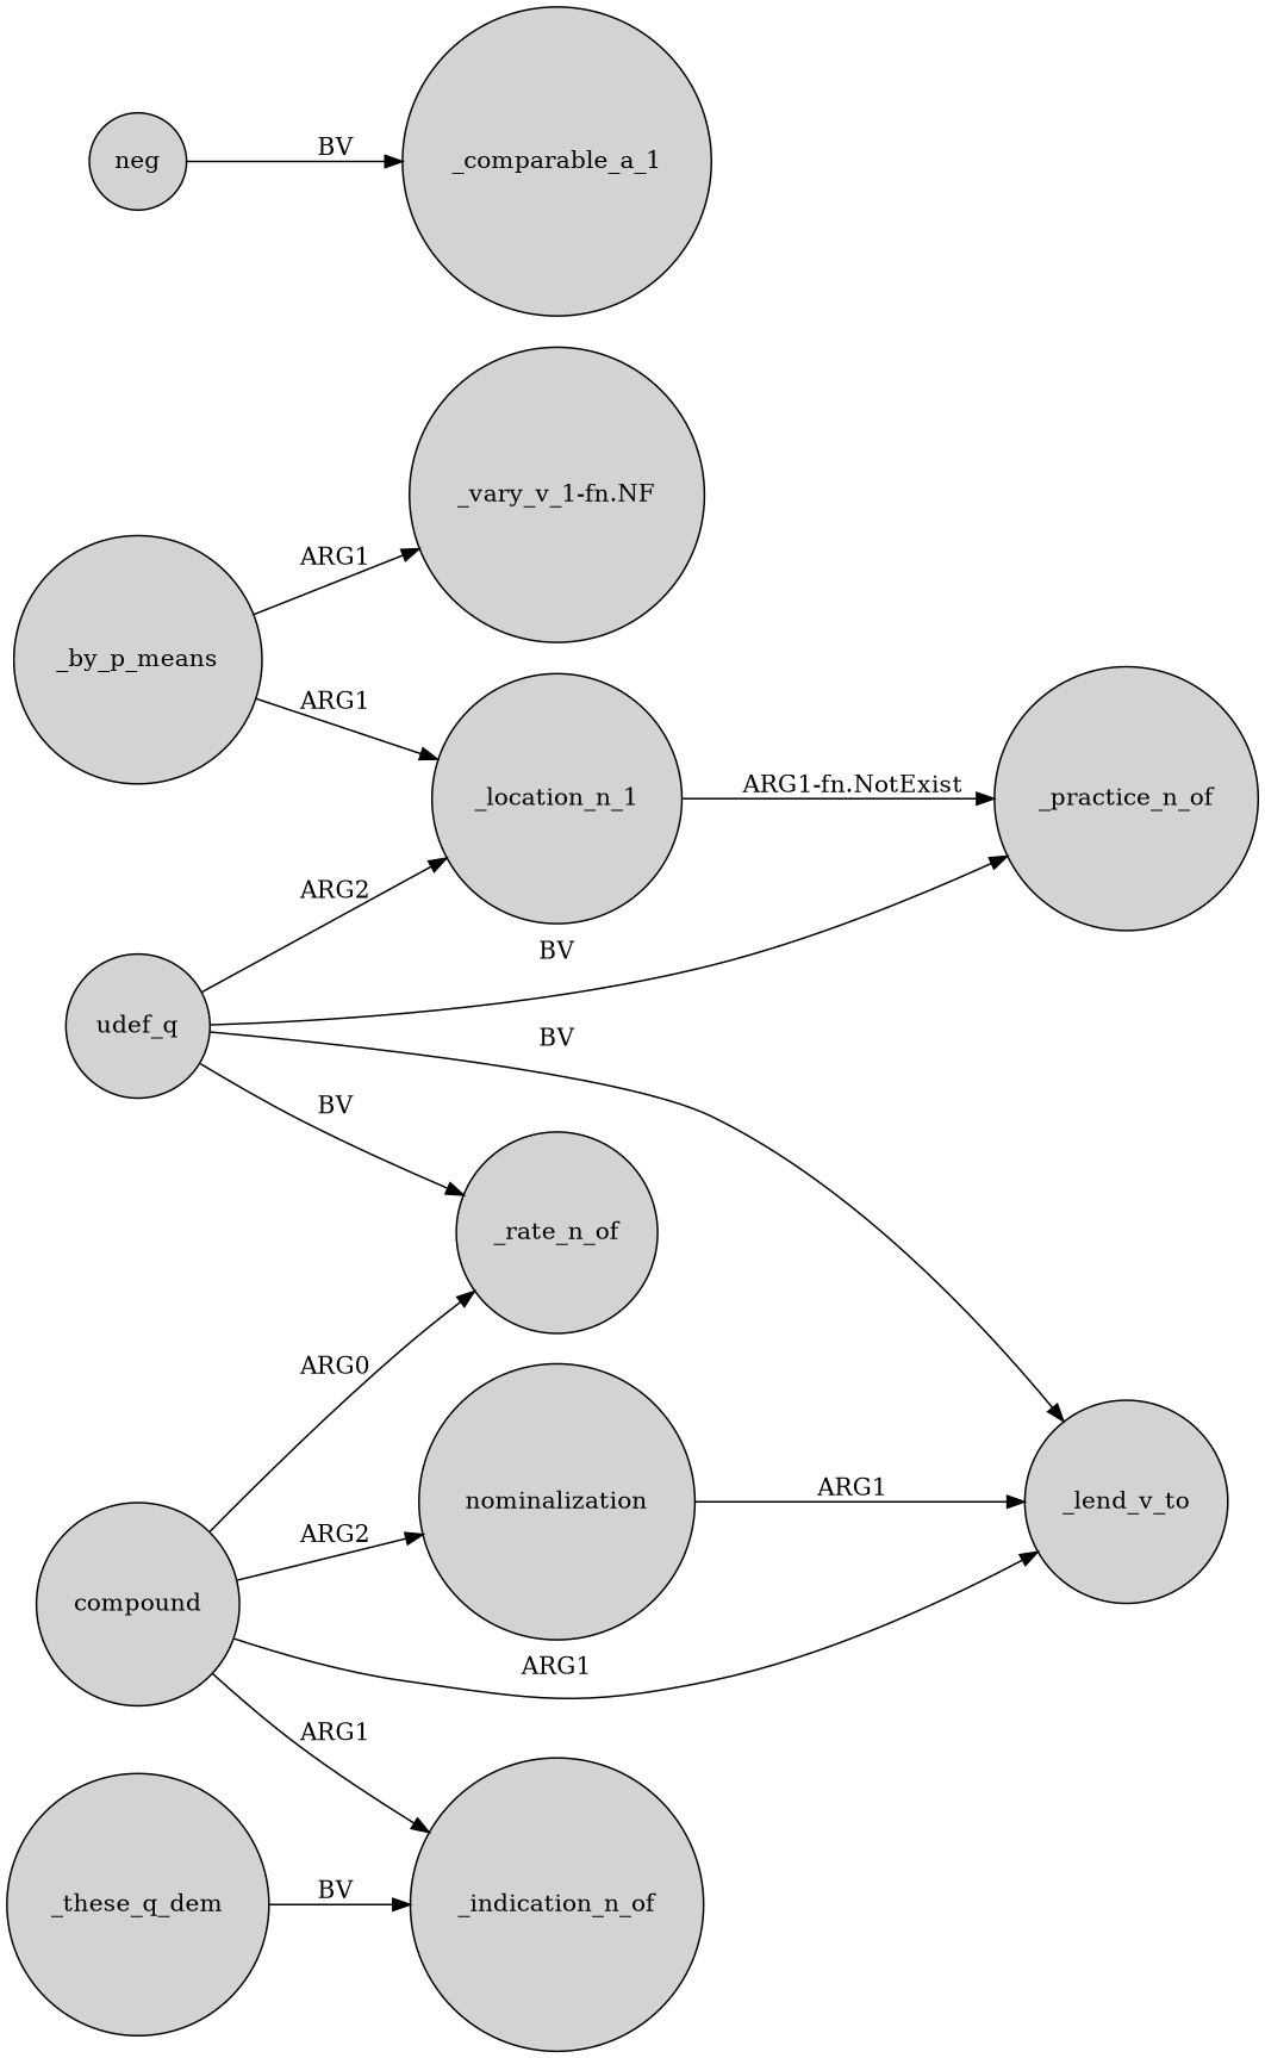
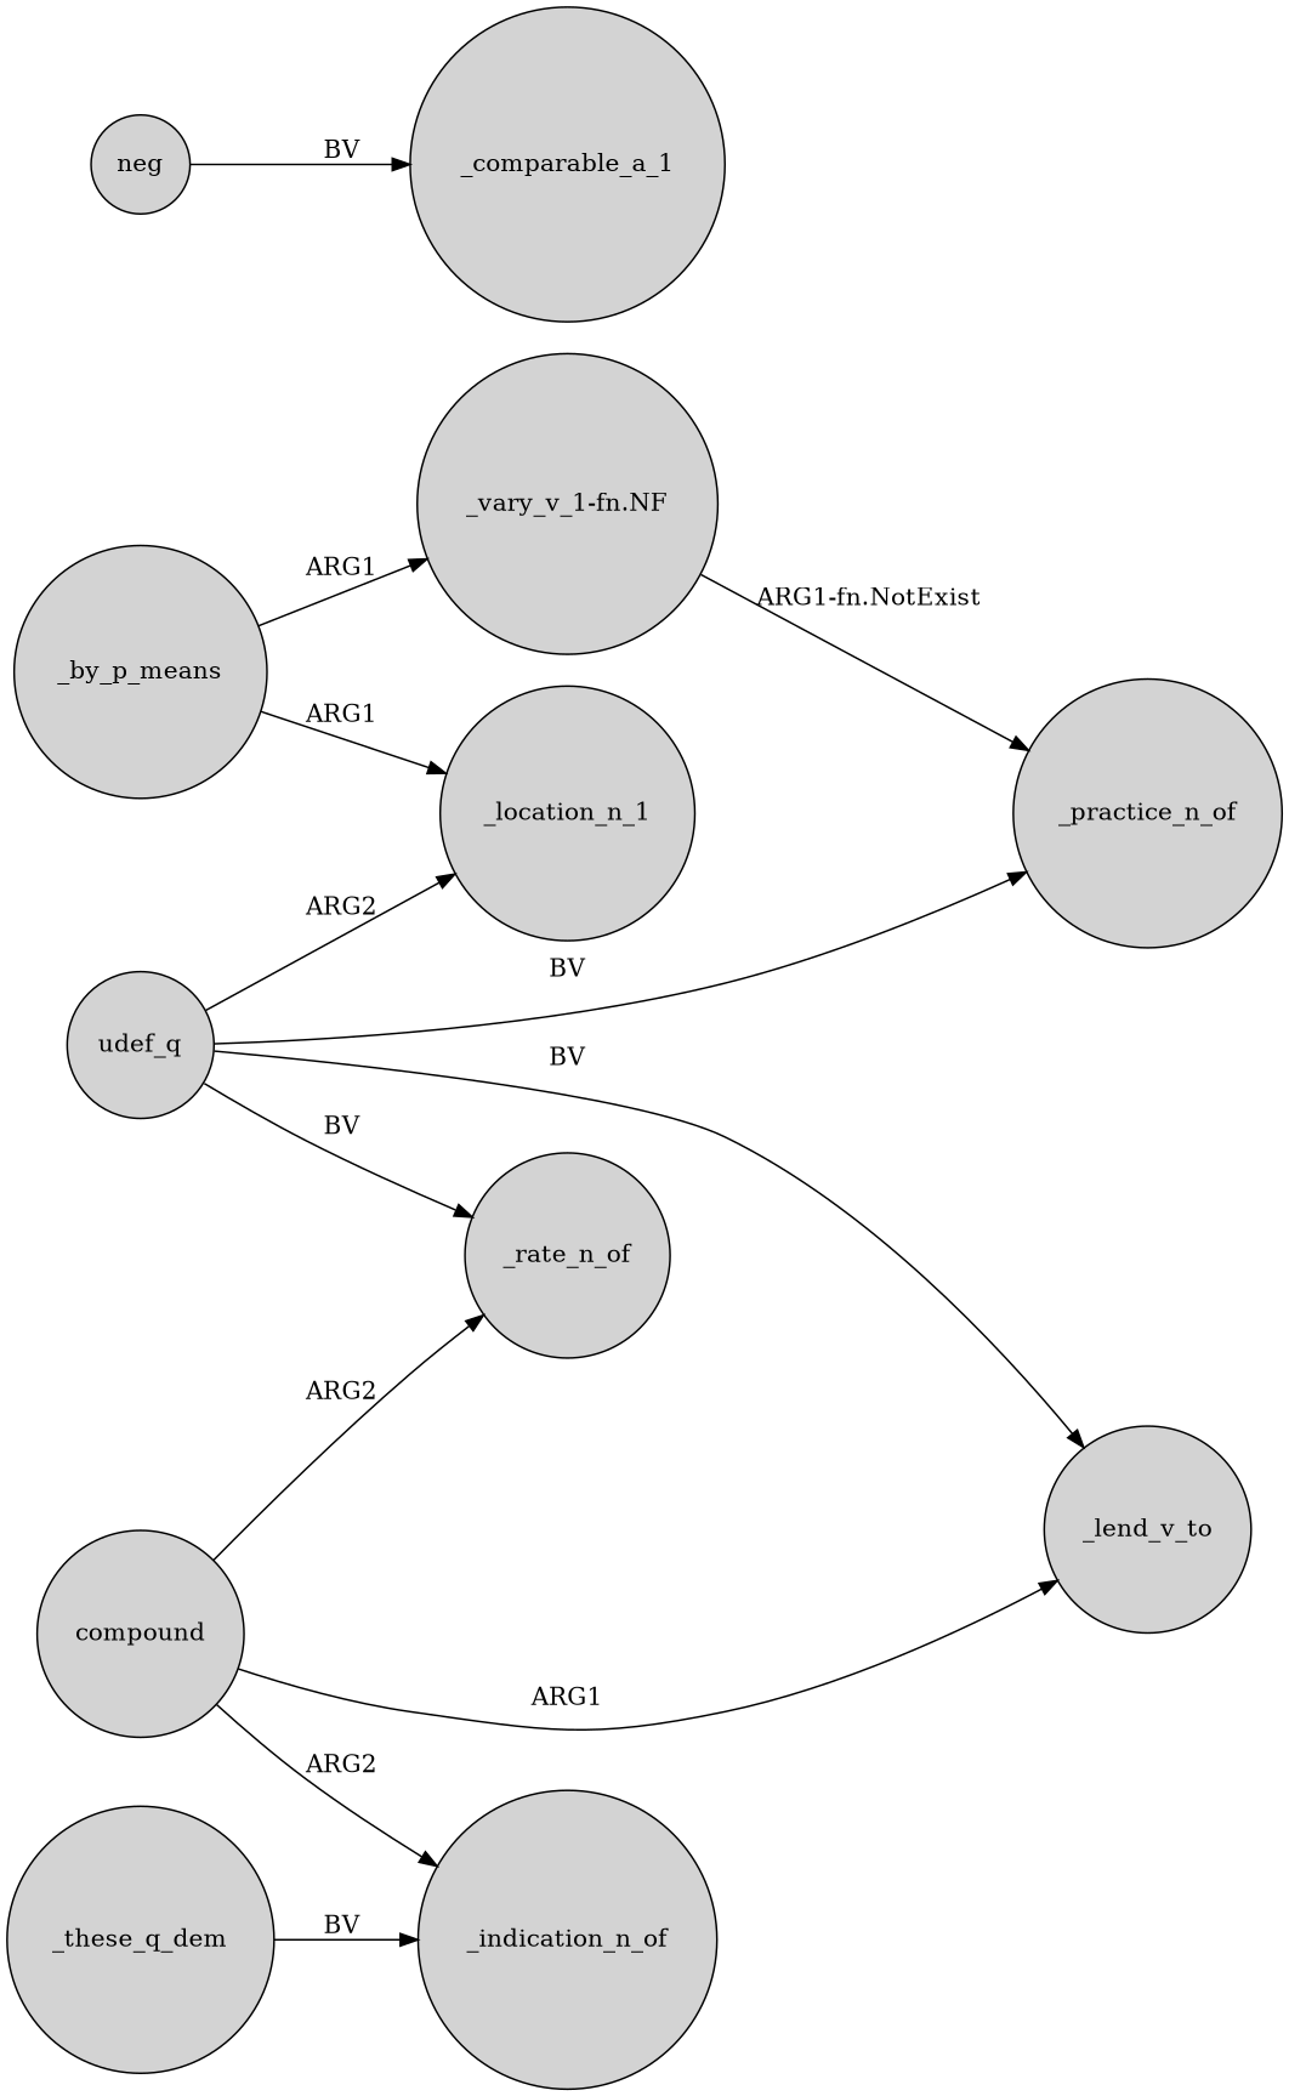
  digraph {
    rankdir=LR
    node [shape=circle style=filled]
    _by_p_means
    "_vary_v_1-fn.NF"
    _location_n_1
    _practice_n_of
    compound
    _indication_n_of
    _rate_n_of
-   nominalization
    _lend_v_to
    udef_q
    _these_q_dem
    neg
    _comparable_a_1
    _by_p_means -> "_vary_v_1-fn.NF" [label=ARG1]
    _by_p_means -> _location_n_1 [label=ARG1]
-   _location_n_1 -> _practice_n_of [label="ARG1-fn.NotExist"]
-   compound -> _indication_n_of [label=ARG1]
-   compound -> _rate_n_of [label=ARG0]
-   compound -> nominalization [label=ARG2]
+   "_vary_v_1-fn.NF" -> _practice_n_of [label="ARG1-fn.NotExist"]
+   compound -> _indication_n_of [label=ARG2]
+   compound -> _rate_n_of [label=ARG2]
    compound -> _lend_v_to [label=ARG1]
-   nominalization -> _lend_v_to [label=ARG1]
    udef_q -> _location_n_1 [label=ARG2]
    udef_q -> _practice_n_of [label=BV]
    udef_q -> _rate_n_of [label=BV]
    udef_q -> _lend_v_to [label=BV]
    _these_q_dem -> _indication_n_of [label=BV]
    neg -> _comparable_a_1 [label=BV]
  }
